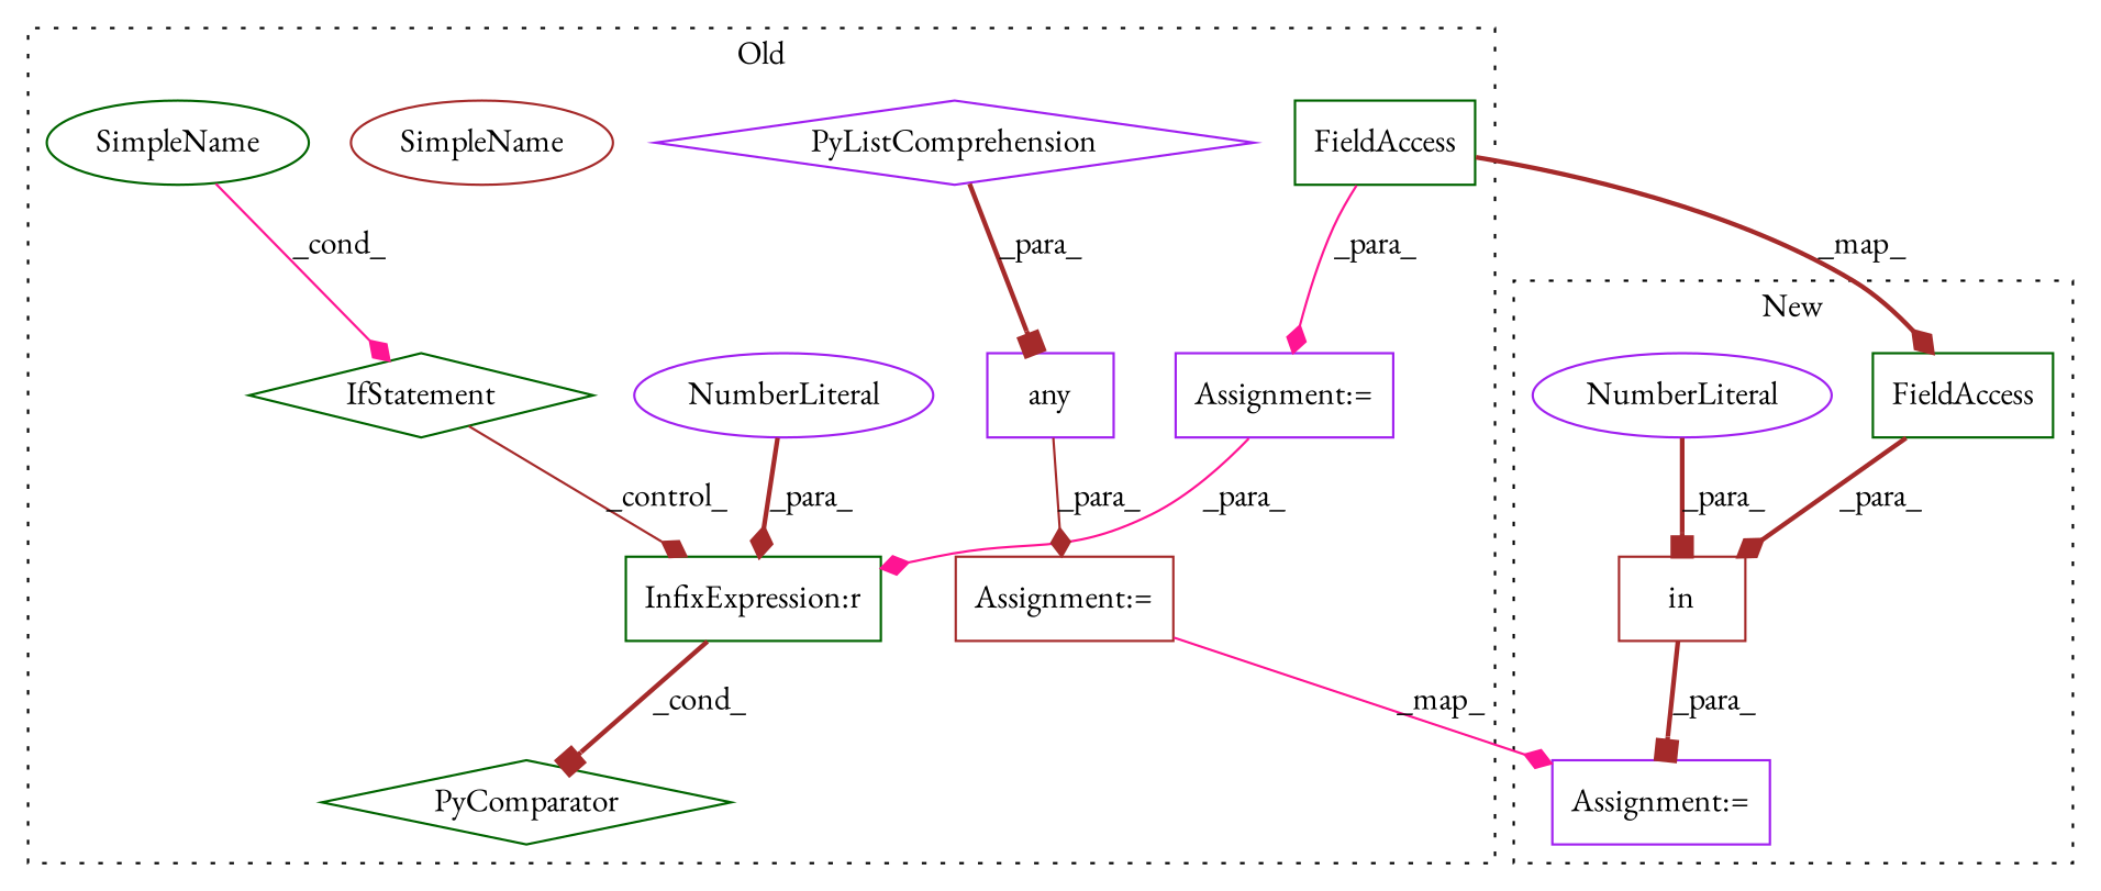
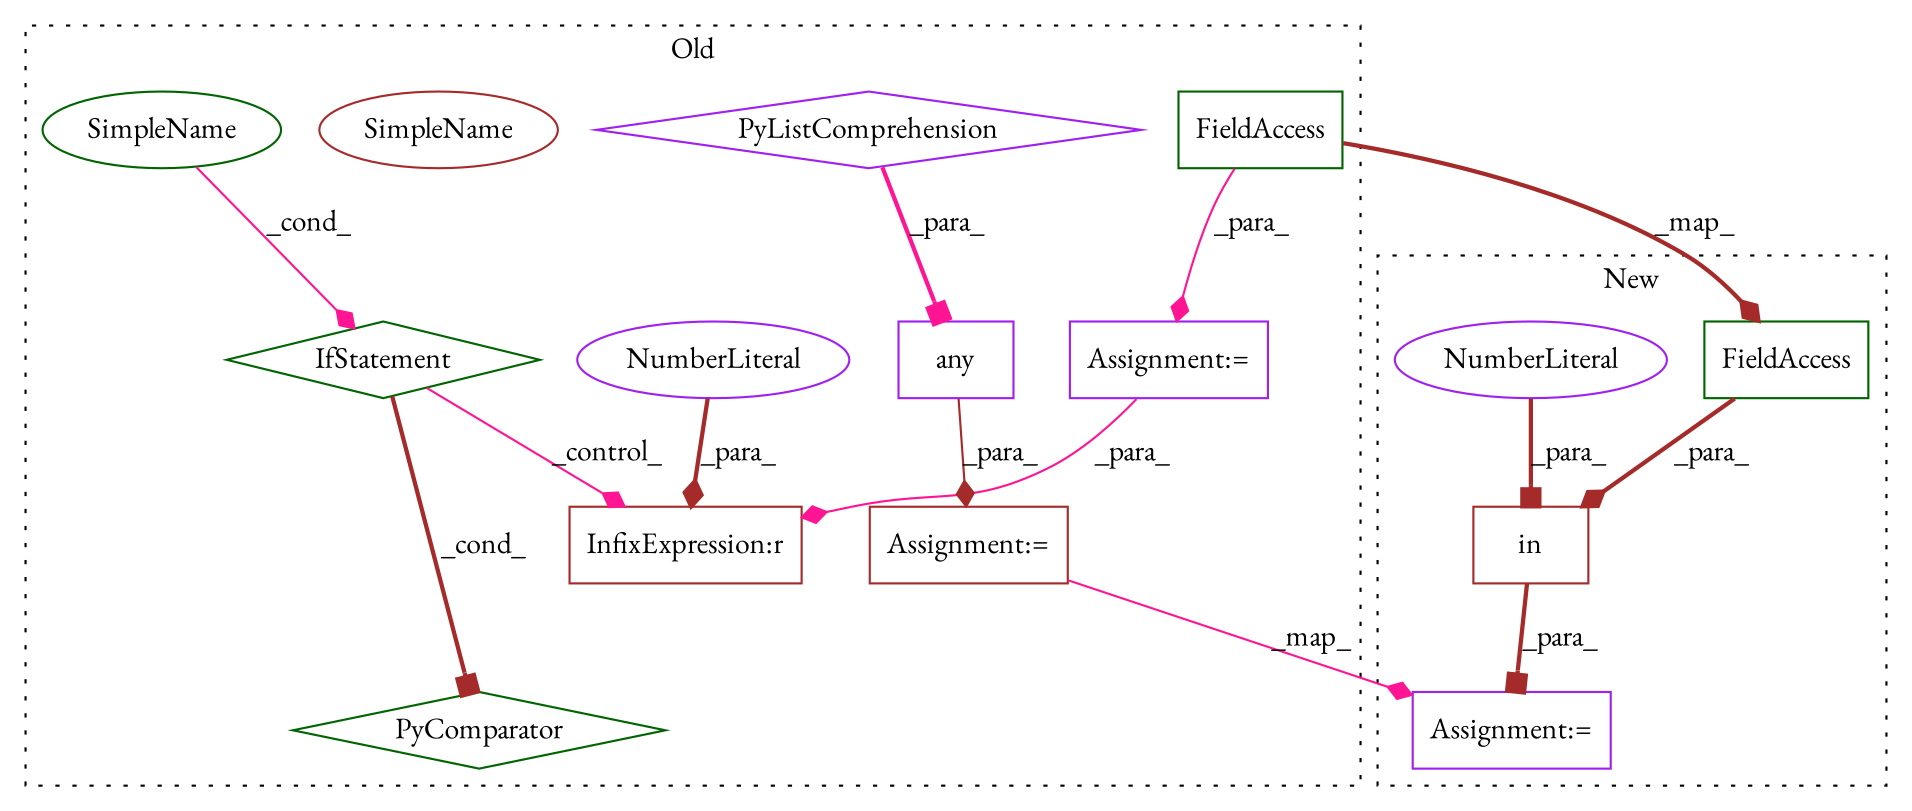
  digraph {
    fontname="EB Garamond"
    node [a=7 color=darkgreen fontname="EB Garamond" l=1 s=81886 shape=box]
    edge [arrowhead=diamond color=brown fontname="EB Garamond" style=bold]
    n1 [a=113 l=30 label=PyComparator shape=diamond]
    n2 [color=purple l=30 label="Assignment:="]
    n3 [a=109 color=purple l=113 label=PyListComprehension s=81811 shape=diamond]
    n4 [a=22 l=11 label=FieldAccess s=81896]
-   n5 [a=27 l=4 label="InfixExpression:r" s=81816]
+   n5 [a=27 color=brown l=4 label="InfixExpression:r" s=81816]
    n6 [a=34 color=purple label=NumberLiteral s=81820 shape=ellipse]
    n7 [a=25 l=30 label=IfStatement shape=diamond]
    n8 [a=42 color=brown l=5 label=SimpleName s=81911 shape=ellipse]
    n9 [a=32 color=purple l="17,-5" label=any s="81794,81924"]
    n10 [color=brown label="Assignment:=" s=81793]
    n11 [a=42 l=5 label=SimpleName s=81911 shape=ellipse]
    n12 [a=105 color=brown l=16 label=in s=81200]
    n13 [a=22 l=11 label=FieldAccess s=81205]
    n14 [a=34 color=purple label=NumberLiteral s=81200 shape=ellipse]
    n15 [color=purple label="Assignment:=" s=81192]
    subgraph cluster_1 {
      label=Old
      style=dotted
      n1
      n2
      n3
      n4
      n5
      n6
      n7
      n8
      n9
      n10
      n11
    }
    subgraph cluster_2 {
      label=New
      style=dotted
      n12
      n13
      n14
      n15
    }
    n2 -> n5 [color=deeppink label=_para_ style=solid]
-   n3 -> n9 [arrowhead=box label=_para_]
+   n3 -> n9 [arrowhead=box color=deeppink label=_para_]
    n4 -> n2 [color=deeppink label=_para_ style=solid]
    n4 -> n13 [label=_map_]
-   n5 -> n1 [arrowhead=box label=_cond_]
+   n7 -> n1 [arrowhead=box label=_cond_]
    n6 -> n5 [label=_para_]
-   n7 -> n5 [label=_control_ style=solid]
+   n7 -> n5 [color=deeppink label=_control_ style=solid]
    n9 -> n10 [label=_para_ style=solid]
    n10 -> n15 [color=deeppink label=_map_ style=solid]
    n11 -> n7 [color=deeppink label=_cond_ style=solid]
    n12 -> n15 [arrowhead=box label=_para_]
    n13 -> n12 [label=_para_]
    n14 -> n12 [arrowhead=box label=_para_]
  }
